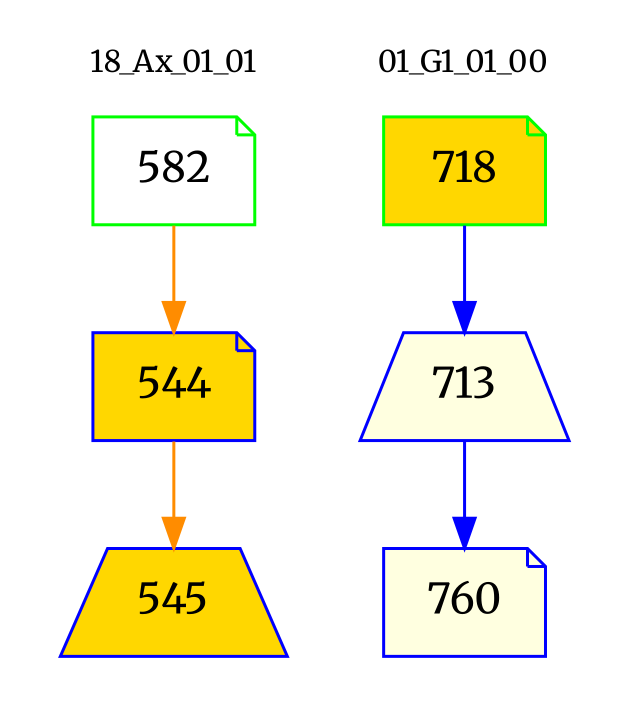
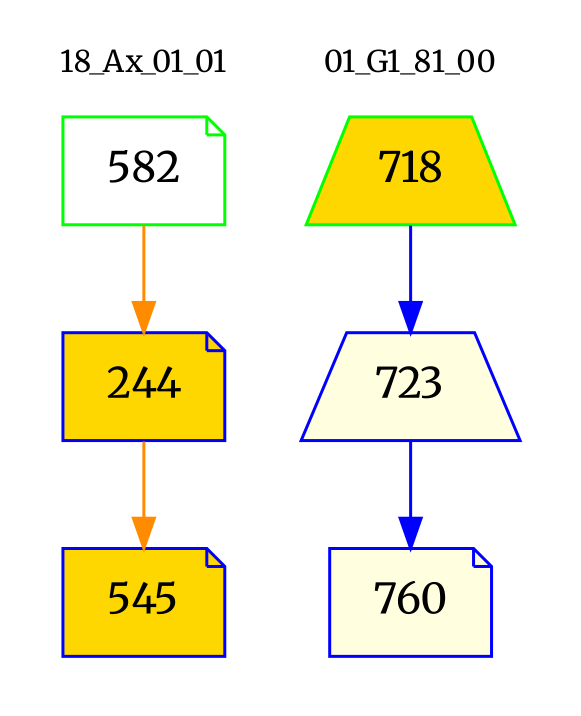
  digraph {
    fontname=Merriweather
    node [color=blue fillcolor=gold fontname=Merriweather shape=note style=filled]
    edge [color=darkorange fontname=Merriweather]
    n1 [color=green fillcolor=white label=582]
-   n2 [label=544]
-   n3 [label=545 shape=trapezium]
-   n4 [color=green label=718]
-   n5 [fillcolor=lightyellow label=713 shape=trapezium]
+   n2 [label=244]
+   n3 [label=545]
+   n4 [color=green label=718 shape=trapezium]
+   n5 [fillcolor=lightyellow label=723 shape=trapezium]
    n6 [fillcolor=lightyellow label=760]
    subgraph cluster_1 {
      color=white
      fontsize=10
      label="18_Ax_01_01"
      n1
      n2
      n3
    }
    subgraph cluster_2 {
      color=white
      fontsize=10
-     label="01_G1_01_00"
+     label="01_G1_81_00"
      n4
      n5
      n6
    }
    n1 -> n2
    n2 -> n3
    n4 -> n5 [color=blue]
    n5 -> n6 [color=blue]
  }
